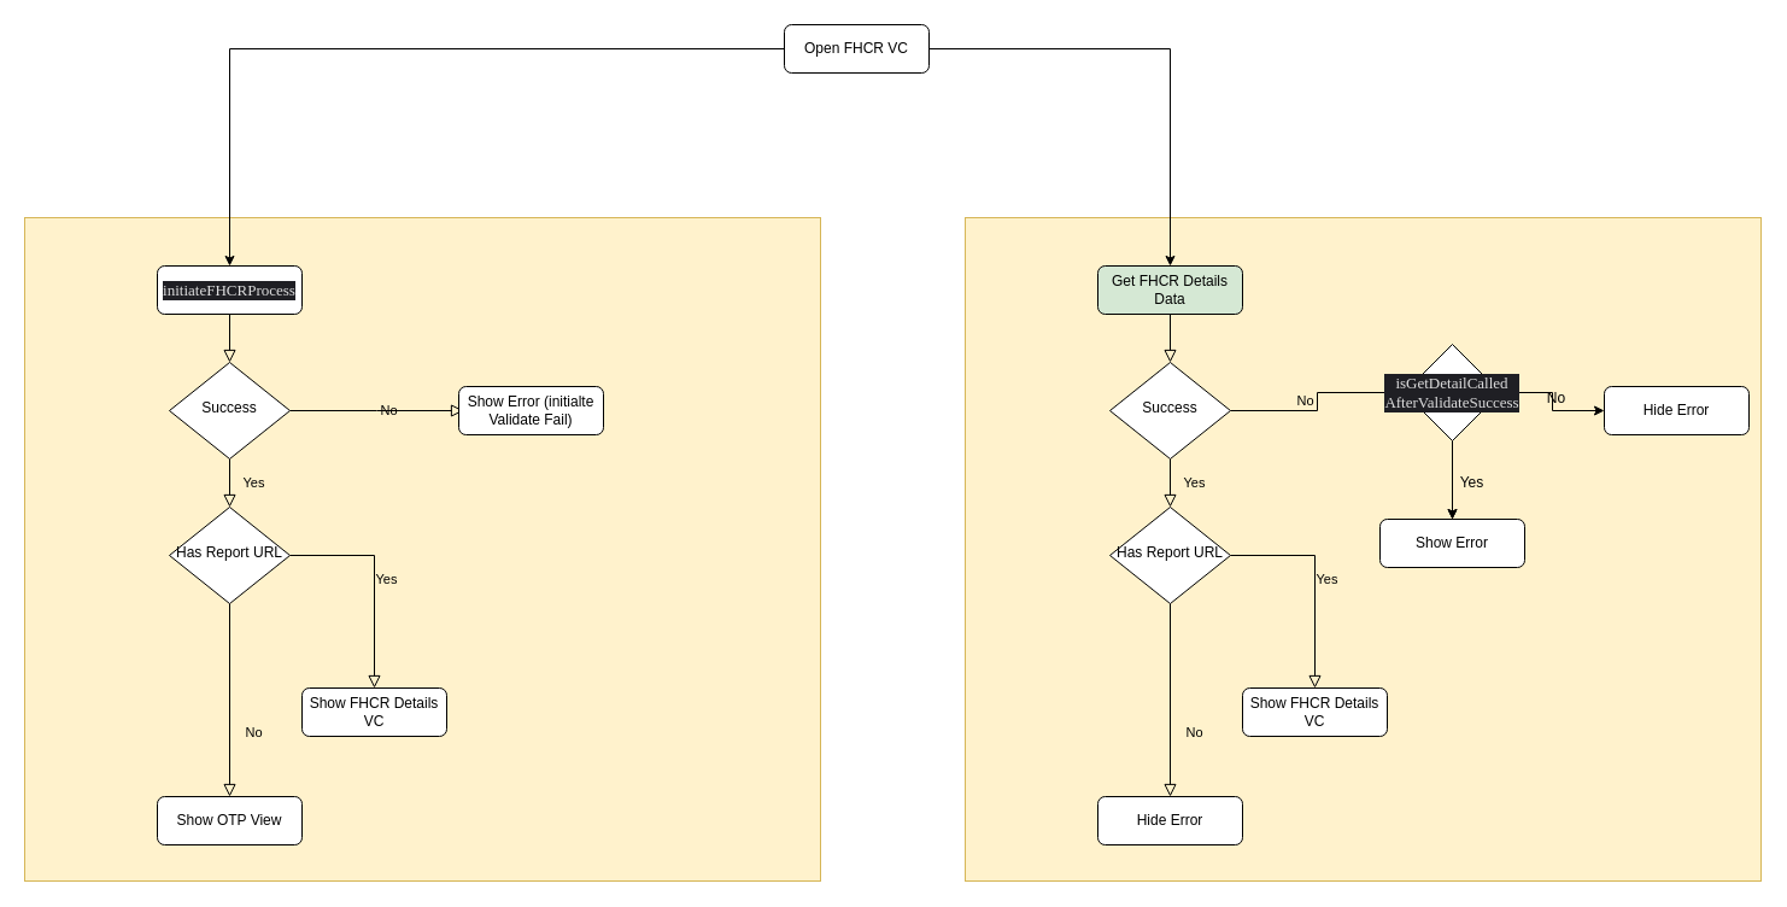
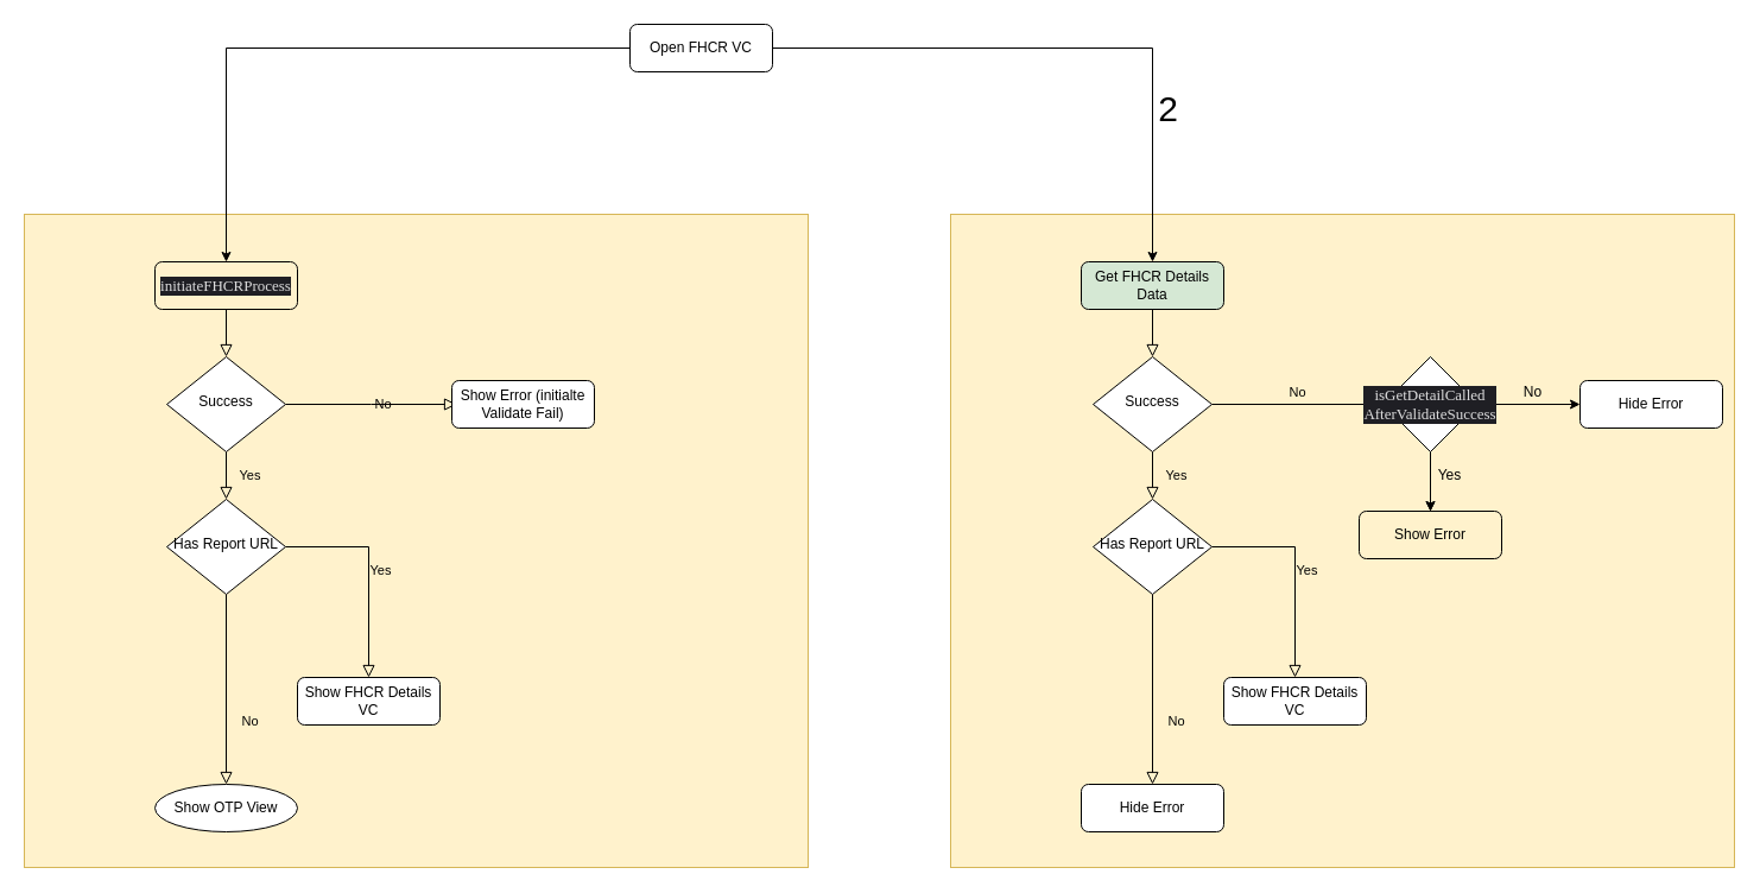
  <mxCell id="0" />
  <mxCell id="1" parent="0" />
  <mxCell id="2" value="" style="rounded=0;whiteSpace=wrap;html=1;fillColor=#fff2cc;strokeColor=#d6b656;" vertex="1" parent="1"><mxGeometry x="800" y="180" width="660" height="550" as="geometry" /></mxCell>
  <mxCell id="3" value="" style="rounded=0;html=1;jettySize=auto;orthogonalLoop=1;fontSize=11;endArrow=block;endFill=0;endSize=8;strokeWidth=1;shadow=0;labelBackgroundColor=none;edgeStyle=orthogonalEdgeStyle;exitX=0.5;exitY=1;exitDx=0;exitDy=0;" parent="1" source="13" target="7" edge="1"><mxGeometry relative="1" as="geometry" /></mxCell>
  <mxCell id="4" value="" style="edgeStyle=orthogonalEdgeStyle;rounded=0;orthogonalLoop=1;jettySize=auto;html=1;exitX=1;exitY=0.5;exitDx=0;exitDy=0;" edge="1" parent="1" source="25" target="13"><mxGeometry relative="1" as="geometry"><mxPoint x="970" y="160" as="sourcePoint" /></mxGeometry></mxCell>
  <mxCell id="5" value="Yes" style="rounded=0;html=1;jettySize=auto;orthogonalLoop=1;fontSize=11;endArrow=block;endFill=0;endSize=8;strokeWidth=1;shadow=0;labelBackgroundColor=none;edgeStyle=orthogonalEdgeStyle;" parent="1" source="7" target="10" edge="1"><mxGeometry y="20" relative="1" as="geometry"><mxPoint as="offset" /></mxGeometry></mxCell>
  <mxCell id="6" value="No" style="edgeStyle=orthogonalEdgeStyle;rounded=0;html=1;jettySize=auto;orthogonalLoop=1;fontSize=11;endArrow=block;endFill=0;endSize=8;strokeWidth=1;shadow=0;labelBackgroundColor=none;entryX=0;entryY=0.5;entryDx=0;entryDy=0;" parent="1" source="7" target="17" edge="1"><mxGeometry y="10" relative="1" as="geometry"><mxPoint as="offset" /><mxPoint x="1070" y="340" as="targetPoint" /></mxGeometry></mxCell>
  <mxCell id="7" value="Success" style="rhombus;whiteSpace=wrap;html=1;shadow=0;fontFamily=Helvetica;fontSize=12;align=center;strokeWidth=1;spacing=6;spacingTop=-4;" parent="1" vertex="1"><mxGeometry x="920" y="300" width="100" height="80" as="geometry" /></mxCell>
  <mxCell id="8" value="No" style="rounded=0;html=1;jettySize=auto;orthogonalLoop=1;fontSize=11;endArrow=block;endFill=0;endSize=8;strokeWidth=1;shadow=0;labelBackgroundColor=none;edgeStyle=orthogonalEdgeStyle;" parent="1" source="10" target="11" edge="1"><mxGeometry x="0.333" y="20" relative="1" as="geometry"><mxPoint as="offset" /></mxGeometry></mxCell>
  <mxCell id="9" value="Yes" style="edgeStyle=orthogonalEdgeStyle;rounded=0;html=1;jettySize=auto;orthogonalLoop=1;fontSize=11;endArrow=block;endFill=0;endSize=8;strokeWidth=1;shadow=0;labelBackgroundColor=none;" parent="1" source="10" target="12" edge="1"><mxGeometry y="10" relative="1" as="geometry"><mxPoint as="offset" /></mxGeometry></mxCell>
  <mxCell id="10" value="Has Report URL" style="rhombus;whiteSpace=wrap;html=1;shadow=0;fontFamily=Helvetica;fontSize=12;align=center;strokeWidth=1;spacing=6;spacingTop=-4;" parent="1" vertex="1"><mxGeometry x="920" y="420" width="100" height="80" as="geometry" /></mxCell>
  <mxCell id="11" value="Hide Error" style="rounded=1;whiteSpace=wrap;html=1;fontSize=12;glass=0;strokeWidth=1;shadow=0;" parent="1" vertex="1"><mxGeometry x="910" y="660" width="120" height="40" as="geometry" /></mxCell>
  <mxCell id="12" value="Show FHCR Details VC" style="rounded=1;whiteSpace=wrap;html=1;fontSize=12;glass=0;strokeWidth=1;shadow=0;" parent="1" vertex="1"><mxGeometry x="1030" y="570" width="120" height="40" as="geometry" /></mxCell>
  <mxCell id="13" value="Get FHCR Details Data" style="rounded=1;whiteSpace=wrap;html=1;fontSize=12;glass=0;strokeWidth=1;shadow=0;fillColor=#d5e8d4;" vertex="1" parent="1"><mxGeometry x="910" y="220" width="120" height="40" as="geometry" /></mxCell>
  <mxCell id="14" value="" style="edgeStyle=orthogonalEdgeStyle;rounded=0;orthogonalLoop=1;jettySize=auto;html=1;" edge="1" parent="1" source="17" target="18"><mxGeometry relative="1" as="geometry" /></mxCell>
  <mxCell id="15" value="" style="edgeStyle=orthogonalEdgeStyle;rounded=0;orthogonalLoop=1;jettySize=auto;html=1;" edge="1" parent="1" source="17" target="18"><mxGeometry relative="1" as="geometry" /></mxCell>
  <mxCell id="16" style="edgeStyle=orthogonalEdgeStyle;rounded=0;orthogonalLoop=1;jettySize=auto;html=1;" edge="1" parent="1" source="17" target="20"><mxGeometry relative="1" as="geometry" /></mxCell>
- <mxCell id="17" value="&lt;meta charset=&quot;utf-8&quot;&gt;&lt;p class=&quot;p1&quot; style=&quot;font-style: normal; font-weight: 400; letter-spacing: normal; text-align: center; text-indent: 0px; text-transform: none; word-spacing: 0px; margin: 0px; font-stretch: normal; font-size: 13px; line-height: normal; font-family: menlo; color: rgba(255, 255, 255, 0.85); background-color: rgb(31, 31, 36);&quot;&gt;isGetDetailCalled&lt;/p&gt;&lt;p class=&quot;p1&quot; style=&quot;font-style: normal; font-weight: 400; letter-spacing: normal; text-align: center; text-indent: 0px; text-transform: none; word-spacing: 0px; margin: 0px; font-stretch: normal; font-size: 13px; line-height: normal; font-family: menlo; color: rgba(255, 255, 255, 0.85); background-color: rgb(31, 31, 36);&quot;&gt;AfterValidateSuccess&lt;/p&gt;" style="rhombus;whiteSpace=wrap;html=1;" vertex="1" parent="1"><mxGeometry x="1164" y="285" width="80" height="80" as="geometry" /></mxCell>
- <mxCell id="18" value="Show Error" style="rounded=1;whiteSpace=wrap;html=1;" vertex="1" parent="1"><mxGeometry x="1144" y="430" width="120" height="40" as="geometry" /></mxCell>
+ <mxCell id="17" value="&lt;meta charset=&quot;utf-8&quot;&gt;&lt;p class=&quot;p1&quot; style=&quot;font-style: normal; font-weight: 400; letter-spacing: normal; text-align: center; text-indent: 0px; text-transform: none; word-spacing: 0px; margin: 0px; font-stretch: normal; font-size: 13px; line-height: normal; font-family: menlo; color: rgba(255, 255, 255, 0.85); background-color: rgb(31, 31, 36);&quot;&gt;isGetDetailCalled&lt;/p&gt;&lt;p class=&quot;p1&quot; style=&quot;font-style: normal; font-weight: 400; letter-spacing: normal; text-align: center; text-indent: 0px; text-transform: none; word-spacing: 0px; margin: 0px; font-stretch: normal; font-size: 13px; line-height: normal; font-family: menlo; color: rgba(255, 255, 255, 0.85); background-color: rgb(31, 31, 36);&quot;&gt;AfterValidateSuccess&lt;/p&gt;" style="rhombus;whiteSpace=wrap;html=1;" vertex="1" parent="1"><mxGeometry x="1164" y="300" width="80" height="80" as="geometry" /></mxCell>
+ <mxCell id="18" value="Show Error" style="rounded=1;whiteSpace=wrap;html=1;fillColor=#fff2cc;" vertex="1" parent="1"><mxGeometry x="1144" y="430" width="120" height="40" as="geometry" /></mxCell>
  <mxCell id="19" value="Yes" style="text;html=1;align=center;verticalAlign=middle;resizable=0;points=[];autosize=1;" vertex="1" parent="1"><mxGeometry x="1200" y="390" width="40" height="20" as="geometry" /></mxCell>
  <mxCell id="20" value="Hide Error" style="rounded=1;whiteSpace=wrap;html=1;" vertex="1" parent="1"><mxGeometry x="1330" y="320" width="120" height="40" as="geometry" /></mxCell>
  <mxCell id="21" value="No" style="text;html=1;align=center;verticalAlign=middle;resizable=0;points=[];autosize=1;" vertex="1" parent="1"><mxGeometry x="1275" y="320" width="30" height="20" as="geometry" /></mxCell>
  <mxCell id="22" value="" style="rounded=0;whiteSpace=wrap;html=1;fillColor=#fff2cc;strokeColor=#d6b656;" vertex="1" parent="1"><mxGeometry x="20" y="180" width="660" height="550" as="geometry" /></mxCell>
  <mxCell id="23" value="" style="rounded=0;html=1;jettySize=auto;orthogonalLoop=1;fontSize=11;endArrow=block;endFill=0;endSize=8;strokeWidth=1;shadow=0;labelBackgroundColor=none;edgeStyle=orthogonalEdgeStyle;exitX=0.5;exitY=1;exitDx=0;exitDy=0;" edge="1" parent="1" source="34" target="28"><mxGeometry relative="1" as="geometry" /></mxCell>
  <mxCell id="24" value="" style="edgeStyle=orthogonalEdgeStyle;rounded=0;orthogonalLoop=1;jettySize=auto;html=1;" edge="1" parent="1" source="25" target="34"><mxGeometry relative="1" as="geometry" /></mxCell>
- <mxCell id="25" value="Open FHCR VC" style="rounded=1;whiteSpace=wrap;html=1;fontSize=12;glass=0;strokeWidth=1;shadow=0;" vertex="1" parent="1"><mxGeometry x="650" y="20" width="120" height="40" as="geometry" /></mxCell>
+ <mxCell id="25" value="Open FHCR VC" style="rounded=1;whiteSpace=wrap;html=1;fontSize=12;glass=0;strokeWidth=1;shadow=0;" vertex="1" parent="1"><mxGeometry x="530" y="20" width="120" height="40" as="geometry" /></mxCell>
  <mxCell id="26" value="Yes" style="rounded=0;html=1;jettySize=auto;orthogonalLoop=1;fontSize=11;endArrow=block;endFill=0;endSize=8;strokeWidth=1;shadow=0;labelBackgroundColor=none;edgeStyle=orthogonalEdgeStyle;" edge="1" parent="1" source="28" target="31"><mxGeometry y="20" relative="1" as="geometry"><mxPoint as="offset" /></mxGeometry></mxCell>
  <mxCell id="27" value="No" style="edgeStyle=orthogonalEdgeStyle;rounded=0;html=1;jettySize=auto;orthogonalLoop=1;fontSize=11;endArrow=block;endFill=0;endSize=8;strokeWidth=1;shadow=0;labelBackgroundColor=none;entryX=0;entryY=0.5;entryDx=0;entryDy=0;" edge="1" parent="1" source="28"><mxGeometry y="10" relative="1" as="geometry"><mxPoint as="offset" /><mxPoint x="384" y="340" as="targetPoint" /></mxGeometry></mxCell>
  <mxCell id="28" value="Success" style="rhombus;whiteSpace=wrap;html=1;shadow=0;fontFamily=Helvetica;fontSize=12;align=center;strokeWidth=1;spacing=6;spacingTop=-4;" vertex="1" parent="1"><mxGeometry x="140" y="300" width="100" height="80" as="geometry" /></mxCell>
  <mxCell id="29" value="No" style="rounded=0;html=1;jettySize=auto;orthogonalLoop=1;fontSize=11;endArrow=block;endFill=0;endSize=8;strokeWidth=1;shadow=0;labelBackgroundColor=none;edgeStyle=orthogonalEdgeStyle;" edge="1" parent="1" source="31" target="32"><mxGeometry x="0.333" y="20" relative="1" as="geometry"><mxPoint as="offset" /></mxGeometry></mxCell>
  <mxCell id="30" value="Yes" style="edgeStyle=orthogonalEdgeStyle;rounded=0;html=1;jettySize=auto;orthogonalLoop=1;fontSize=11;endArrow=block;endFill=0;endSize=8;strokeWidth=1;shadow=0;labelBackgroundColor=none;" edge="1" parent="1" source="31" target="33"><mxGeometry y="10" relative="1" as="geometry"><mxPoint as="offset" /></mxGeometry></mxCell>
  <mxCell id="31" value="Has Report URL" style="rhombus;whiteSpace=wrap;html=1;shadow=0;fontFamily=Helvetica;fontSize=12;align=center;strokeWidth=1;spacing=6;spacingTop=-4;" vertex="1" parent="1"><mxGeometry x="140" y="420" width="100" height="80" as="geometry" /></mxCell>
- <mxCell id="32" value="Show OTP View" style="rounded=1;whiteSpace=wrap;html=1;fontSize=12;glass=0;strokeWidth=1;shadow=0;" vertex="1" parent="1"><mxGeometry x="130" y="660" width="120" height="40" as="geometry" /></mxCell>
+ <mxCell id="32" value="Show OTP View" style="ellipse;whiteSpace=wrap;html=1;fontSize=12;glass=0;strokeWidth=1;shadow=0;" vertex="1" parent="1"><mxGeometry x="130" y="660" width="120" height="40" as="geometry" /></mxCell>
  <mxCell id="33" value="Show FHCR Details VC" style="rounded=1;whiteSpace=wrap;html=1;fontSize=12;glass=0;strokeWidth=1;shadow=0;" vertex="1" parent="1"><mxGeometry x="250" y="570" width="120" height="40" as="geometry" /></mxCell>
- <mxCell id="34" value="&lt;p class=&quot;p1&quot; style=&quot;margin: 0px ; font-stretch: normal ; font-size: 13px ; line-height: normal ; font-family: &amp;#34;menlo&amp;#34; ; color: rgba(255 , 255 , 255 , 0.85) ; background-color: rgb(31 , 31 , 36)&quot;&gt;initiateFHCRProcess&lt;/p&gt;" style="rounded=1;whiteSpace=wrap;html=1;fontSize=12;glass=0;strokeWidth=1;shadow=0;" vertex="1" parent="1"><mxGeometry x="130" y="220" width="120" height="40" as="geometry" /></mxCell>
+ <mxCell id="34" value="&lt;p class=&quot;p1&quot; style=&quot;margin: 0px ; font-stretch: normal ; font-size: 13px ; line-height: normal ; font-family: &amp;#34;menlo&amp;#34; ; color: rgba(255 , 255 , 255 , 0.85) ; background-color: rgb(31 , 31 , 36)&quot;&gt;initiateFHCRProcess&lt;/p&gt;" style="rounded=1;whiteSpace=wrap;html=1;fontSize=12;glass=0;strokeWidth=1;shadow=0;fillColor=#fff2cc;" vertex="1" parent="1"><mxGeometry x="130" y="220" width="120" height="40" as="geometry" /></mxCell>
  <mxCell id="35" value="Show Error (initialte Validate Fail)" style="rounded=1;whiteSpace=wrap;html=1;" vertex="1" parent="1"><mxGeometry x="380" y="320" width="120" height="40" as="geometry" /></mxCell>
+ <mxCell id="36" value="2" style="text;html=1;align=center;verticalAlign=middle;resizable=0;points=[];autosize=1;fontSize=30;" vertex="1" parent="1"><mxGeometry x="968" y="71" width="30" height="40" as="geometry" /></mxCell>
